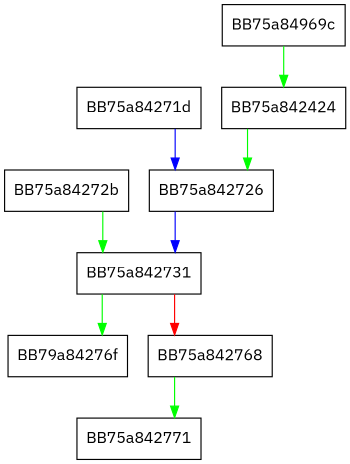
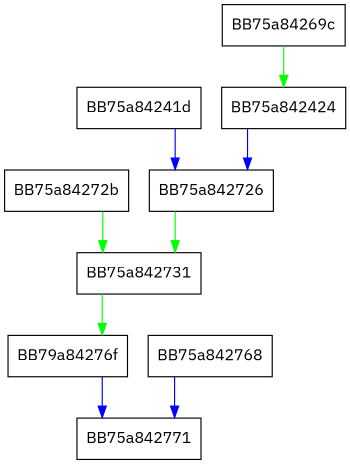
  digraph {
    fontname="IBM Plex Sans"
    splines=ortho
    node [fontname="IBM Plex Sans" shape=box]
    edge [color=blue fontname="IBM Plex Sans"]
    n1 [label=BB75a842424]
-   BB75a84269c [label=BB75a84969c]
+   BB75a84269c
    BB75a842726
-   BB75a84271d
+   BB75a84271d [label=BB75a84241d]
    BB75a842731
    n6 [label=BB79a84276f]
    BB75a842768
    BB75a84272b
    BB75a842771
-   n1 -> BB75a842726 [color=green]
+   n1 -> BB75a842726
    BB75a84269c -> n1 [color=green]
-   BB75a842726 -> BB75a842731
+   BB75a842726 -> BB75a842731 [color=green]
    BB75a84271d -> BB75a842726
    BB75a842731 -> n6 [color=green]
-   BB75a842731 -> BB75a842768 [color=red]
-   BB75a842768 -> BB75a842771 [color=green]
+   n6 -> BB75a842771
+   BB75a842768 -> BB75a842771
    BB75a84272b -> BB75a842731 [color=green]
  }
